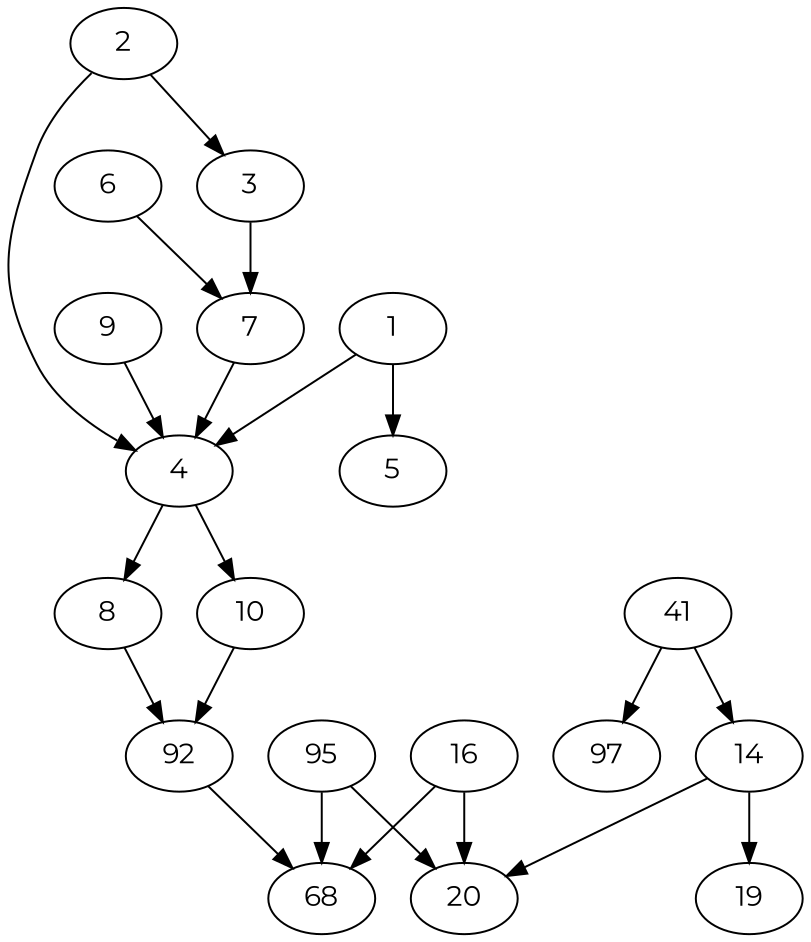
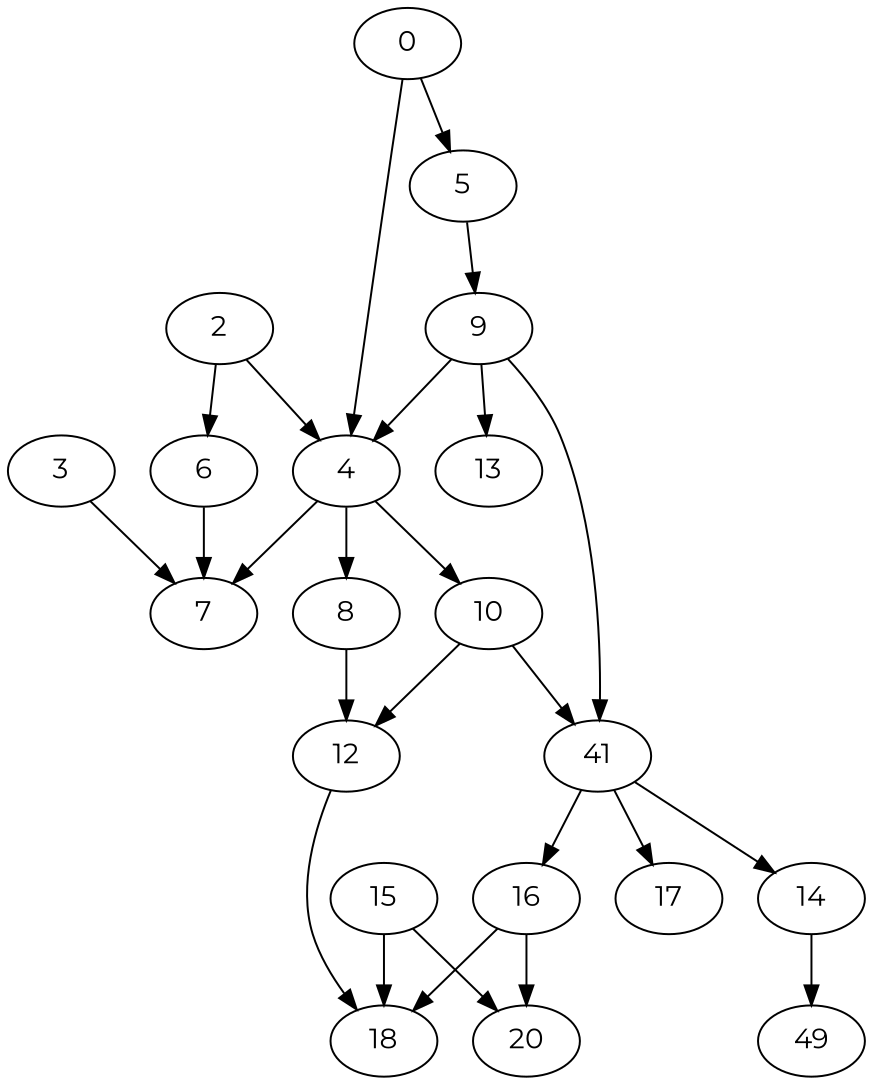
  digraph {
    fontname=Montserrat
    node [alpha=0.11 fontname=Montserrat]
    edge [fontname=Montserrat]
-   1 [expect_size=49240064]
+   1 [expect_size=49240064 label=0]
    4 [alpha=0.03 expect_size=6713344]
    5 [alpha=0.04 expect_size=46798848]
    7 [alpha=0.05 expect_size=25188352]
    8 [alpha=0.12 expect_size=7478272]
    10 [alpha=0.15 expect_size=24476672]
    9 [alpha=0.19 expect_size=41779200]
-   12 [alpha=0.06 expect_size=34378752 label=92]
+   12 [alpha=0.06 expect_size=34378752]
    n9 [alpha=0.00 expect_size=8289280 label=41]
+   13 [alpha=0.13 expect_size=14152704]
    2 [expect_size=51975168]
    6 [alpha=0.05 expect_size=43162624]
    3 [alpha=0.17 expect_size=40195072]
-   18 [alpha=0.00 expect_size=46460928 label=68]
+   18 [alpha=0.00 expect_size=46460928]
    14 [alpha=0.08 expect_size=6785024]
    16 [alpha=0.04 expect_size=24710144]
-   17 [alpha=0.01 expect_size=35550208 label=97]
-   15 [alpha=0.20 expect_size=14761984 label=95]
+   17 [alpha=0.01 expect_size=35550208]
+   15 [alpha=0.20 expect_size=14761984]
    20 [alpha=0.12 expect_size=23025664]
-   19 [alpha=0.02 expect_size=26472448]
+   19 [alpha=0.02 expect_size=26472448 label=49]
    1 -> 4
    1 -> 5
-   7 -> 4
+   4 -> 7
    4 -> 8
    4 -> 10
+   5 -> 9
    8 -> 12
    10 -> 12
+   10 -> n9
    9 -> 4
+   9 -> n9
+   9 -> 13
    12 -> 18
    n9 -> 14
+   n9 -> 16
    n9 -> 17
    2 -> 4
-   2 -> 3
+   2 -> 6
    6 -> 7
    3 -> 7
-   14 -> 20
    14 -> 19
    16 -> 18
    16 -> 20
    15 -> 18
    15 -> 20
  }
